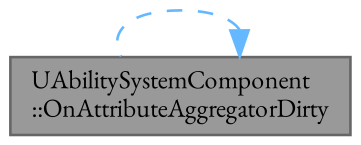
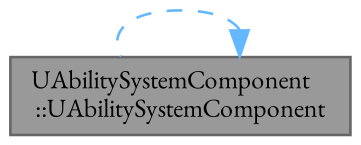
  digraph {
    rankdir=RL
    fontname="EB Garamond"
-   n1 [color=gray40 fillcolor=grey60 fontcolor=black fontname="EB Garamond" fontsize=10 height=0.2 label="UAbilitySystemComponent\l::OnAttributeAggregatorDirty" shape=box style=filled width=0.4]
+   n1 [color=gray40 fillcolor=grey60 fontcolor=black fontname="EB Garamond" fontsize=10 height=0.2 label="UAbilitySystemComponent\l::UAbilitySystemComponent" shape=box style=filled width=0.4]
    n1 -> n1 [color=steelblue1 dir=back fontname="EB Garamond" fontsize=10 labelfontname=Helvetica labelfontsize=10 style=dashed]
  }
